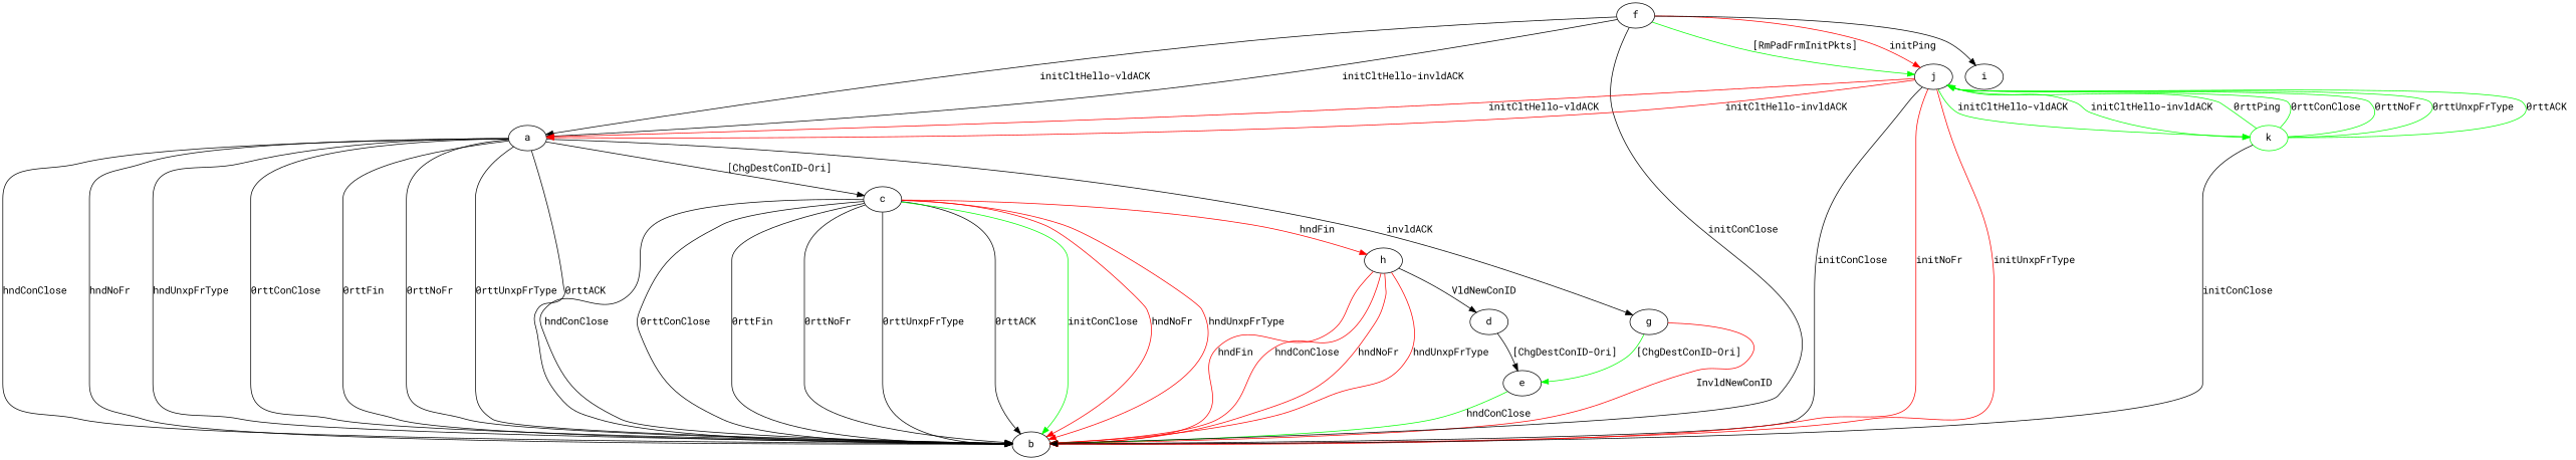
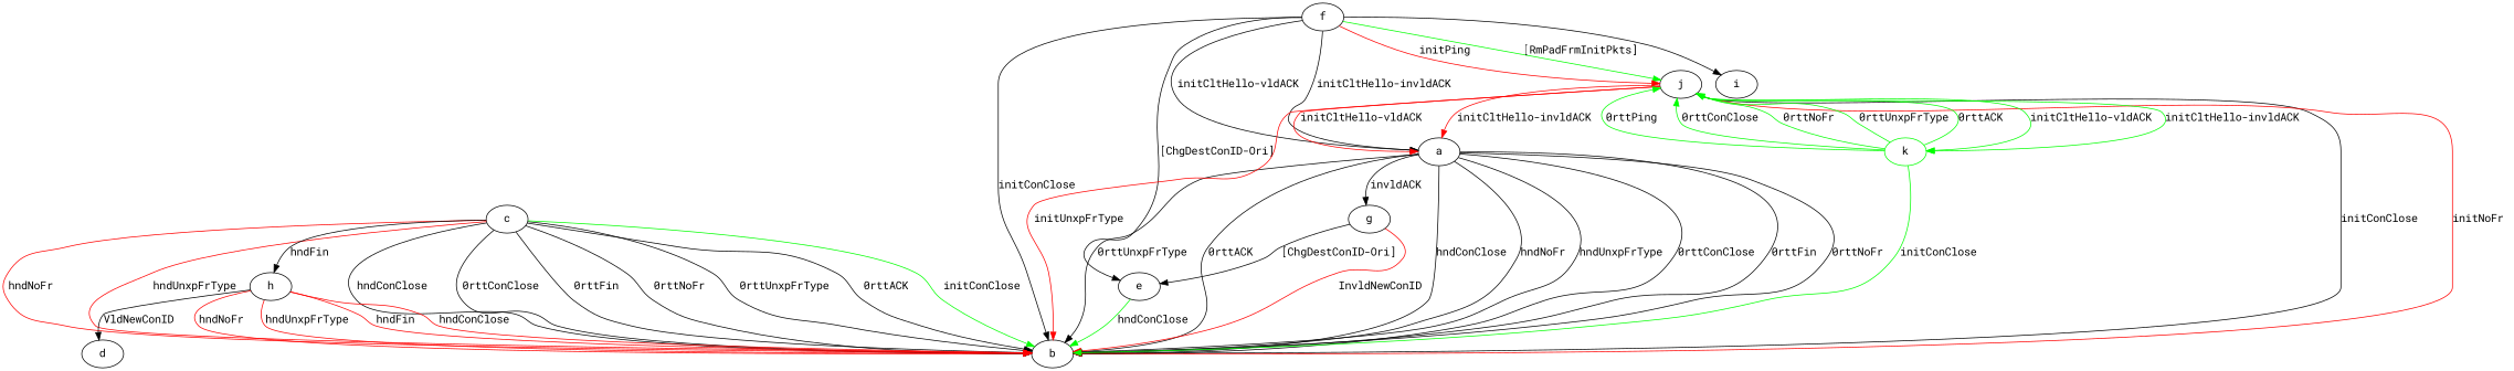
  digraph {
    fontname="Roboto Mono"
    node [fontname="Roboto Mono"]
    edge [fontname="Roboto Mono"]
    a
    b
    c
    g
    h
    e
    d
    f
    j
    i
    k [color=green]
    a -> b [label="hndConClose "]
    a -> b [label="hndNoFr "]
    a -> b [label="hndUnxpFrType "]
    a -> b [label="0rttConClose "]
    a -> b [label="0rttFin "]
    a -> b [label="0rttNoFr "]
    a -> b [label="0rttUnxpFrType "]
    a -> b [label="0rttACK "]
-   a -> c [label="[ChgDestConID-Ori] "]
    a -> g [label="invldACK "]
    c -> b [label="hndConClose "]
    c -> b [label="0rttConClose "]
    c -> b [label="0rttFin "]
    c -> b [label="0rttNoFr "]
    c -> b [label="0rttUnxpFrType "]
    c -> b [label="0rttACK "]
    c -> b [color=green label="initConClose "]
    c -> b [color=red label="hndNoFr "]
    c -> b [color=red label="hndUnxpFrType "]
-   c -> h [color=red label="hndFin "]
+   c -> h [color=black label="hndFin "]
    g -> b [color=red label="InvldNewConID "]
-   g -> e [label="[ChgDestConID-Ori] " color=green]
+   g -> e [label="[ChgDestConID-Ori] "]
    h -> b [color=red label="hndFin "]
    h -> b [color=red label="hndConClose "]
    h -> b [color=red label="hndNoFr "]
    h -> b [color=red label="hndUnxpFrType "]
    h -> d [label="VldNewConID "]
    e -> b [color=green label="hndConClose "]
-   d -> e [label="[ChgDestConID-Ori] "]
+   f -> e [label="[ChgDestConID-Ori] "]
    f -> a [label="initCltHello-vldACK "]
    f -> a [label="initCltHello-invldACK "]
    f -> b [label="initConClose "]
    f -> j [color=green label="[RmPadFrmInitPkts] "]
    f -> j [color=red label="initPing "]
    f -> i
    j -> a [color=red label="initCltHello-vldACK "]
    j -> a [color=red label="initCltHello-invldACK "]
    j -> b [label="initConClose "]
    j -> b [color=red label="initNoFr "]
    j -> b [color=red label="initUnxpFrType "]
    j -> k [color=green label="initCltHello-vldACK "]
    j -> k [color=green label="initCltHello-invldACK "]
-   k -> b [color=black label="initConClose "]
+   k -> b [color=green label="initConClose "]
    k -> j [color=green label="0rttPing "]
    k -> j [color=green label="0rttConClose "]
    k -> j [color=green label="0rttNoFr "]
    k -> j [color=green label="0rttUnxpFrType "]
    k -> j [color=green label="0rttACK "]
  }
